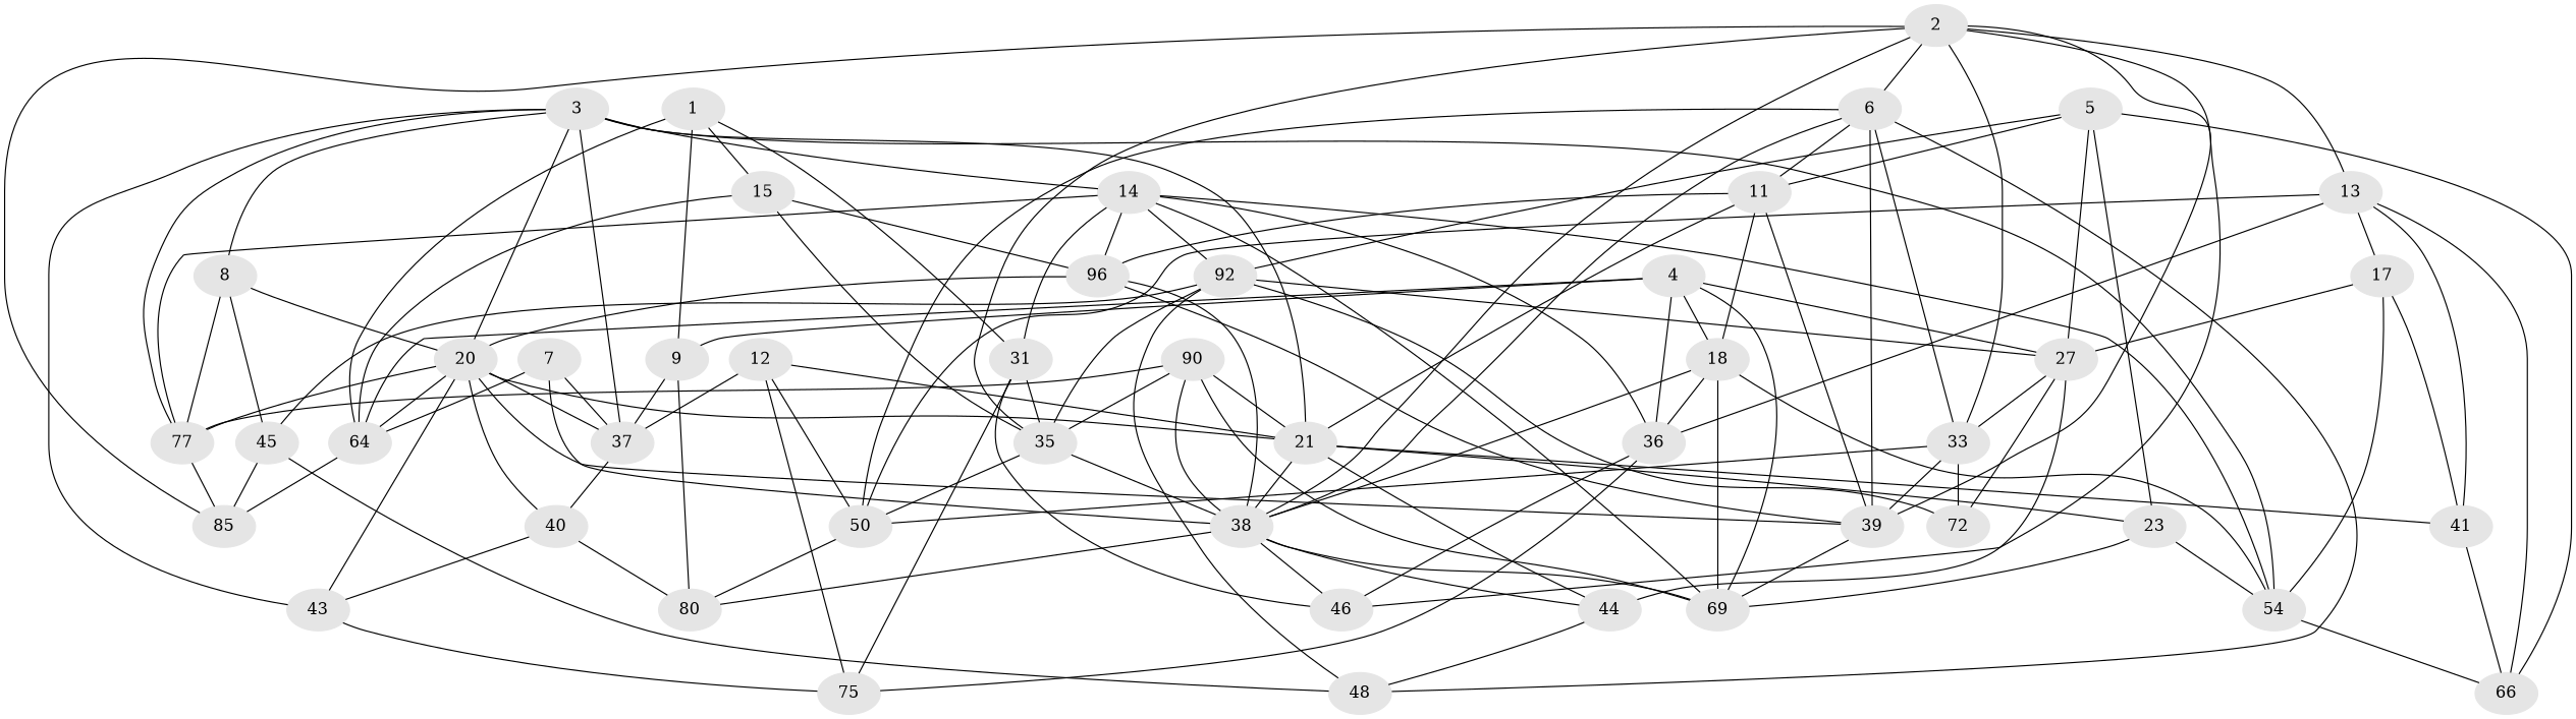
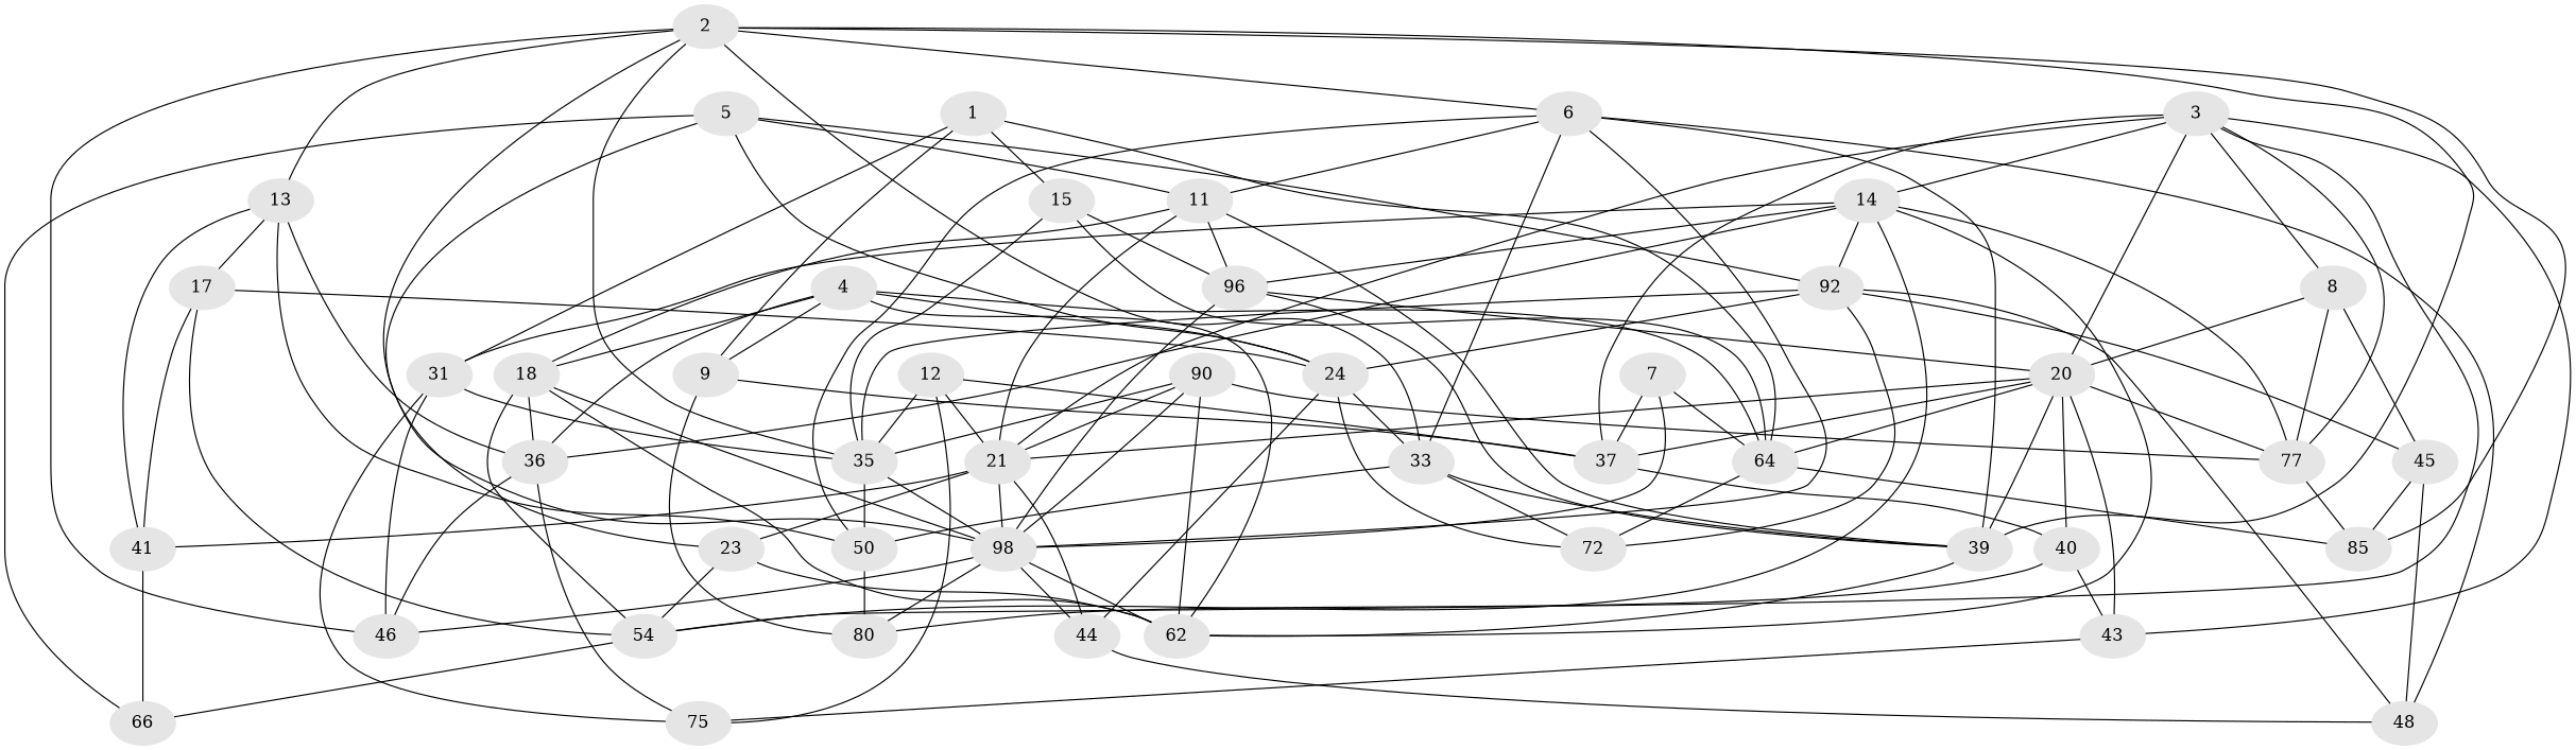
  graph {
    node [color=gray90 style=filled]
    1
    9
    15
    31 [super="+34"]
    64 [super="+79"]
    37 [super="+51"]
    80
    35 [super="+71"]
    n9 [label=96 super="+90"]
    46
    75
    85
    72
    2 [super="+57+70"]
    6 [super="+42+68"]
    13 [super="+61+27"]
    33 [super="+91"]
-   38 [super="+78+56+52"]
+   38 [super="+78+56+52" label=98]
    39 [super="+47"]
    11 [super="+29"]
    48
    50 [super="+69"]
    36 [super="+84"]
    66
    17
    41
    44 [super="+83"]
-   62 [super="+67" label=69]
+   62 [super="+67"]
    3 [super="+65+58"]
    8
    14 [super="+89+26"]
    20 [super="+49+88+25"]
    21 [super="+30+86+28"]
    43
    54 [super="+81"]
    77 [super="+94"]
    45
    n38 [label=92 super="+59"]
    40
    23
    4 [super="+19+82"]
    18 [super="+60"]
-   24 [super="+55+53+87" label=27]
+   24 [super="+55+53+87"]
    5 [super="+32"]
    7
    n46 [label=90 super="+93"]
    12
    1 -- 9
    1 -- 15
    1 -- 31
    1 -- 64
    9 -- 37
    9 -- 80
    15 -- 64
    15 -- 35
    15 -- n9
    31 -- 35
    31 -- 46
    31 -- 75
    64 -- 85
+   64 -- 72
    37 -- 40
    35 -- 38
    35 -- 50
    n9 -- 38
    n9 -- 39
    n9 -- 20
    2 -- 35
    2 -- 46
    2 -- 85
    2 -- 6
    2 -- 13
    2 -- 33
    2 -- 38
    2 -- 39
    6 -- 33
    6 -- 38
    6 -- 39 [weight=2]
    6 -- 11
    6 -- 48
    6 -- 50
    13 -- 50
    13 -- 36
-   13 -- 66
    13 -- 17
    13 -- 41
    33 -- 72
    33 -- 39
    33 -- 50
    38 -- 80
    38 -- 46
    38 -- 44
    38 -- 62
    39 -- 62
    11 -- n9
    11 -- 39
    11 -- 21
    11 -- 18
    50 -- 80
    36 -- 46
    36 -- 75
    17 -- 41
    17 -- 54
    17 -- 24
    41 -- 66
    44 -- 48
    3 -- 37
    3 -- 8
    3 -- 14
    3 -- 20
    3 -- 21
    3 -- 43
    3 -- 54
    3 -- 77
    8 -- 20
    8 -- 77
    8 -- 45
    14 -- 31
    14 -- n9
    14 -- 36
    14 -- 62
    14 -- 54
    14 -- 77
    14 -- n38
    20 -- 64
    20 -- 37
    20 -- 39
    20 -- 21
    20 -- 43
    20 -- 77
    20 -- 40
    21 -- 38
    21 -- 41
    21 -- 44
    21 -- 23
    43 -- 75
    54 -- 66
    77 -- 85
    45 -- 85
    45 -- 48
    n38 -- 35 [weight=2]
    n38 -- 72
    n38 -- 48
    n38 -- 45
    n38 -- 24
    40 -- 80
    40 -- 43
    23 -- 62
    23 -- 54
    4 -- 9
    4 -- 64
    4 -- 36
    4 -- 62
    4 -- 18
    4 -- 24 [weight=2]
    18 -- 38
    18 -- 36
    18 -- 62
    18 -- 54
    24 -- 72
    24 -- 33
    24 -- 44
    5 -- 11
    5 -- 66
    5 -- n38
    5 -- 23
    5 -- 24
    7 -- 64
    7 -- 37
    7 -- 38
    n46 -- 35
    n46 -- 38
    n46 -- 62
    n46 -- 21 [weight=2]
    n46 -- 77
    12 -- 37
    12 -- 75
-   12 -- 50
+   12 -- 35
    12 -- 21
  }
